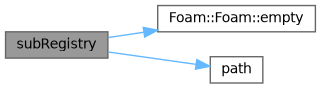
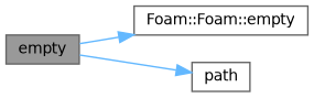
  digraph {
    rankdir=LR
    node [color=grey40 fillcolor=white fontname=Helvetica fontsize=10 shape=box style=filled]
    edge [color=steelblue1 fontname=Helvetica fontsize=10 labelfontname=Helvetica labelfontsize=10 style=solid]
-   n1 [color=gray40 fillcolor=grey60 fontcolor=black height=0.2 label=subRegistry width=0.4]
+   n1 [color=gray40 fillcolor=grey60 fontcolor=black height=0.2 label=empty width=0.4]
    n2 [height=0.2 label="Foam::Foam::empty" width=0.4]
    n3 [height=0.2 label=path width=0.4]
    n1 -> n2
    n1 -> n3
  }
